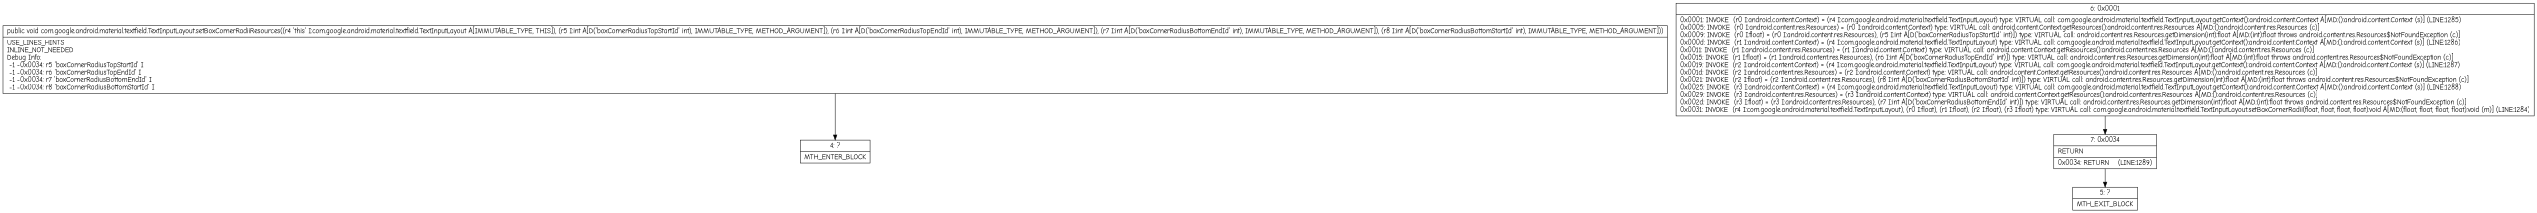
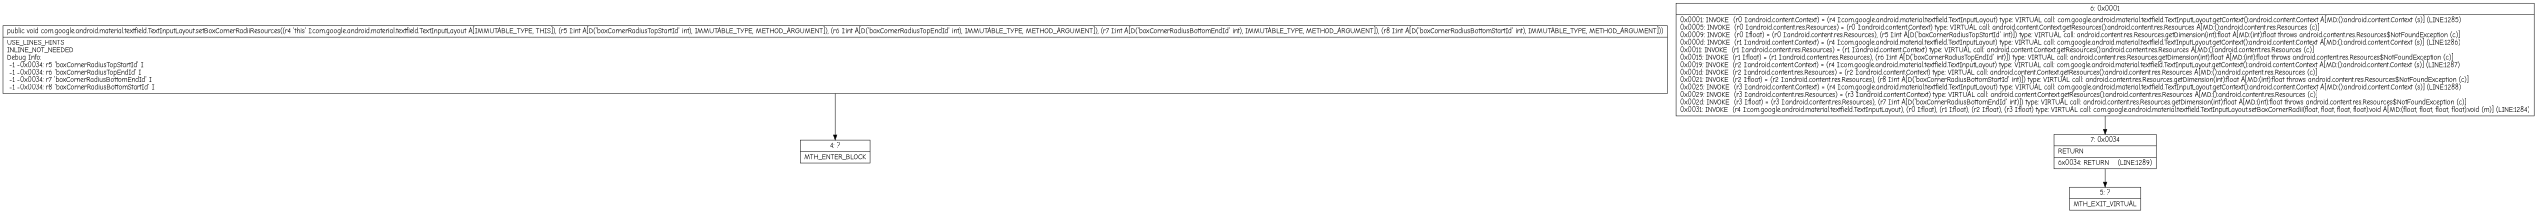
  digraph {
    fontname="Comic Neue"
    node [fontname="Comic Neue" shape=record]
    edge [fontname="Comic Neue"]
    n1 [label="{4\:\ ?|MTH_ENTER_BLOCK\l}"]
    n2 [label="{6\:\ 0x0001|0x0001: INVOKE  (r0 I:android.content.Context) = (r4 I:com.google.android.material.textfield.TextInputLayout) type: VIRTUAL call: com.google.android.material.textfield.TextInputLayout.getContext():android.content.Context A[MD:():android.content.Context (s)] (LINE:1285)\l0x0005: INVOKE  (r0 I:android.content.res.Resources) = (r0 I:android.content.Context) type: VIRTUAL call: android.content.Context.getResources():android.content.res.Resources A[MD:():android.content.res.Resources (c)]\l0x0009: INVOKE  (r0 I:float) = (r0 I:android.content.res.Resources), (r5 I:int A[D('boxCornerRadiusTopStartId' int)]) type: VIRTUAL call: android.content.res.Resources.getDimension(int):float A[MD:(int):float throws android.content.res.Resources$NotFoundException (c)]\l0x000d: INVOKE  (r1 I:android.content.Context) = (r4 I:com.google.android.material.textfield.TextInputLayout) type: VIRTUAL call: com.google.android.material.textfield.TextInputLayout.getContext():android.content.Context A[MD:():android.content.Context (s)] (LINE:1286)\l0x0011: INVOKE  (r1 I:android.content.res.Resources) = (r1 I:android.content.Context) type: VIRTUAL call: android.content.Context.getResources():android.content.res.Resources A[MD:():android.content.res.Resources (c)]\l0x0015: INVOKE  (r1 I:float) = (r1 I:android.content.res.Resources), (r6 I:int A[D('boxCornerRadiusTopEndId' int)]) type: VIRTUAL call: android.content.res.Resources.getDimension(int):float A[MD:(int):float throws android.content.res.Resources$NotFoundException (c)]\l0x0019: INVOKE  (r2 I:android.content.Context) = (r4 I:com.google.android.material.textfield.TextInputLayout) type: VIRTUAL call: com.google.android.material.textfield.TextInputLayout.getContext():android.content.Context A[MD:():android.content.Context (s)] (LINE:1287)\l0x001d: INVOKE  (r2 I:android.content.res.Resources) = (r2 I:android.content.Context) type: VIRTUAL call: android.content.Context.getResources():android.content.res.Resources A[MD:():android.content.res.Resources (c)]\l0x0021: INVOKE  (r2 I:float) = (r2 I:android.content.res.Resources), (r8 I:int A[D('boxCornerRadiusBottomStartId' int)]) type: VIRTUAL call: android.content.res.Resources.getDimension(int):float A[MD:(int):float throws android.content.res.Resources$NotFoundException (c)]\l0x0025: INVOKE  (r3 I:android.content.Context) = (r4 I:com.google.android.material.textfield.TextInputLayout) type: VIRTUAL call: com.google.android.material.textfield.TextInputLayout.getContext():android.content.Context A[MD:():android.content.Context (s)] (LINE:1288)\l0x0029: INVOKE  (r3 I:android.content.res.Resources) = (r3 I:android.content.Context) type: VIRTUAL call: android.content.Context.getResources():android.content.res.Resources A[MD:():android.content.res.Resources (c)]\l0x002d: INVOKE  (r3 I:float) = (r3 I:android.content.res.Resources), (r7 I:int A[D('boxCornerRadiusBottomEndId' int)]) type: VIRTUAL call: android.content.res.Resources.getDimension(int):float A[MD:(int):float throws android.content.res.Resources$NotFoundException (c)]\l0x0031: INVOKE  (r4 I:com.google.android.material.textfield.TextInputLayout), (r0 I:float), (r1 I:float), (r2 I:float), (r3 I:float) type: VIRTUAL call: com.google.android.material.textfield.TextInputLayout.setBoxCornerRadii(float, float, float, float):void A[MD:(float, float, float, float):void (m)] (LINE:1284)\l}"]
-   n3 [label="{7\:\ 0x0034|RETURN\l|0x0034: RETURN    (LINE:1289)\l}"]
-   n4 [label="{5\:\ ?|MTH_EXIT_BLOCK\l}"]
+   n3 [label="{7\:\ 0x0034|RETURN\l|6x0034: RETURN    (LINE:1289)\l}"]
+   n4 [label="{5\:\ ?|MTH_EXIT_VIRTUAL\l}"]
    n5 [label="{public void com.google.android.material.textfield.TextInputLayout.setBoxCornerRadiiResources((r4 'this' I:com.google.android.material.textfield.TextInputLayout A[IMMUTABLE_TYPE, THIS]), (r5 I:int A[D('boxCornerRadiusTopStartId' int), IMMUTABLE_TYPE, METHOD_ARGUMENT]), (r6 I:int A[D('boxCornerRadiusTopEndId' int), IMMUTABLE_TYPE, METHOD_ARGUMENT]), (r7 I:int A[D('boxCornerRadiusBottomEndId' int), IMMUTABLE_TYPE, METHOD_ARGUMENT]), (r8 I:int A[D('boxCornerRadiusBottomStartId' int), IMMUTABLE_TYPE, METHOD_ARGUMENT]))  | USE_LINES_HINTS\lINLINE_NOT_NEEDED\lDebug Info:\l  \-1 \-0x0034: r5 'boxCornerRadiusTopStartId' I\l  \-1 \-0x0034: r6 'boxCornerRadiusTopEndId' I\l  \-1 \-0x0034: r7 'boxCornerRadiusBottomEndId' I\l  \-1 \-0x0034: r8 'boxCornerRadiusBottomStartId' I\l}"]
    n2 -> n3
    n3 -> n4
    n5 -> n1
  }
